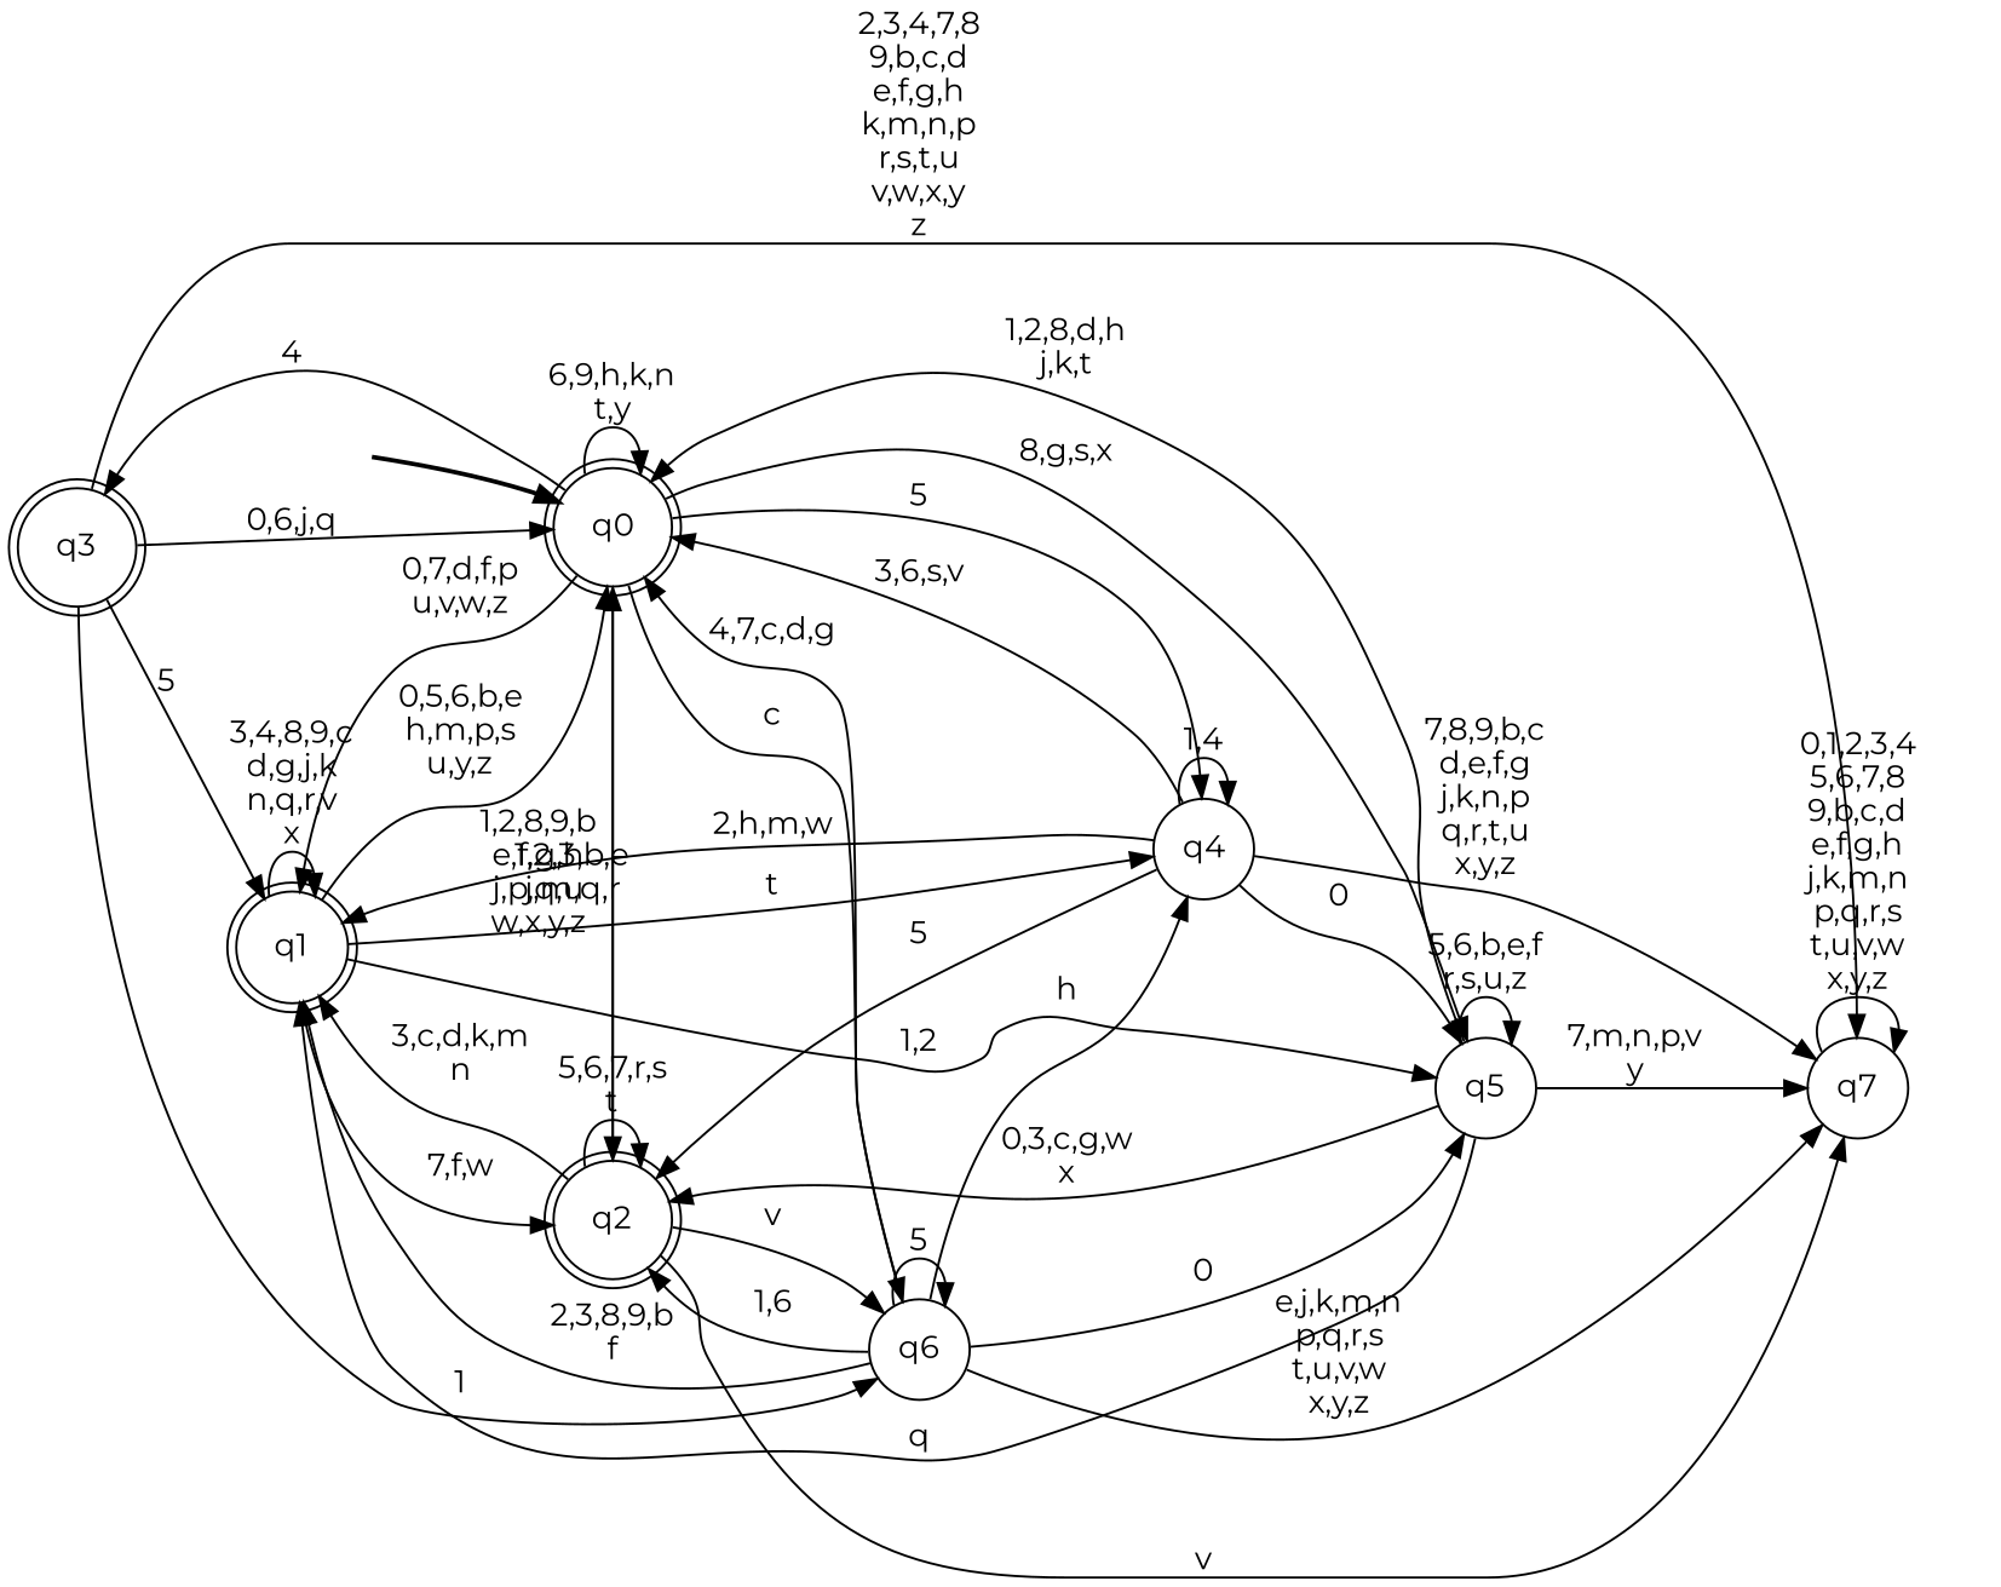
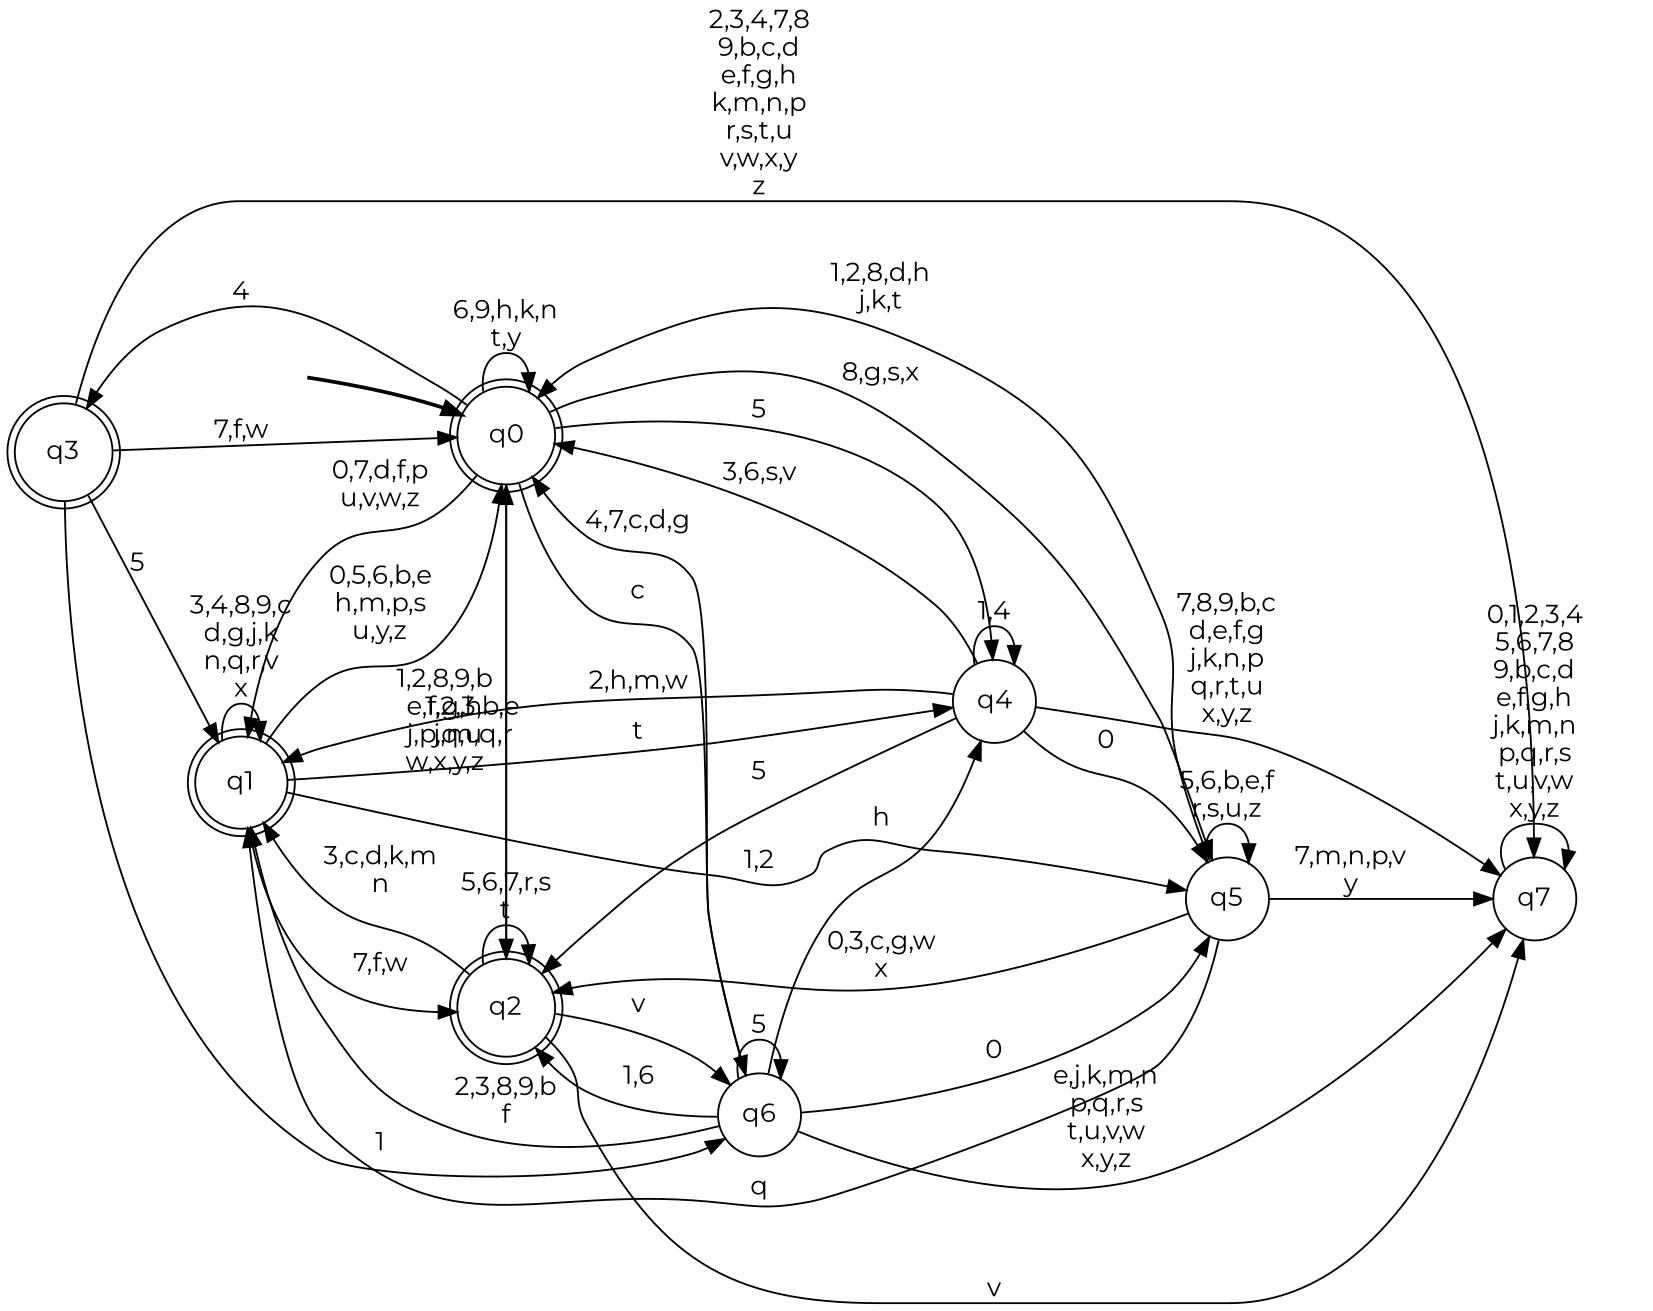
  digraph {
    fontname=Montserrat
    rankdir=LR
    node [fontname=Montserrat shape=doublecircle style="rounded,filled" color=black fillcolor=white]
    edge [fontname=Montserrat]
    __start0 [height=0 shape=none style=invis width=0 color="" fillcolor=""]
    n2 [label=q0]
    n3 [label=q1]
    n4 [label=q2]
    n5 [label=q3]
    n6 [label=q4 shape=circle style=filled]
    n7 [label=q5 shape=circle style=filled]
    n8 [label=q6 shape=circle style=filled]
    n9 [label=q7 shape=circle style=filled]
    subgraph cluster_1 {
      nodesep=0.15
      ranksep=0.15
      style=invis
      __start0
      n2
    }
    __start0 -> n2 [penwidth=2]
    n2 -> n2 [label="6,9,h,k,n\nt,y"]
    n2 -> n3 [label="0,7,d,f,p\nu,v,w,z"]
    n2 -> n4 [label="1,2,3,b,e\nj,m,q,r"]
    n2 -> n5 [label=4]
    n2 -> n6 [label=5]
    n2 -> n7 [label="8,g,s,x"]
    n2 -> n8 [label=c]
    n3 -> n2 [label="0,5,6,b,e\nh,m,p,s\nu,y,z"]
    n3 -> n3 [label="3,4,8,9,c\nd,g,j,k\nn,q,r,v\nx"]
    n3 -> n4 [label="7,f,w"]
    n3 -> n6 [label=t]
    n3 -> n7 [label="1,2"]
    n4 -> n2 [label="1,2,8,9,b\ne,f,g,h\nj,p,q,u\nw,x,y,z"]
    n4 -> n3 [label="3,c,d,k,m\nn"]
    n4 -> n4 [label="5,6,7,r,s\nt"]
    n4 -> n8 [label=v]
    n4 -> n9 [label=v]
-   n5 -> n2 [label="0,6,j,q"]
+   n5 -> n2 [label="7,f,w"]
    n5 -> n3 [label=5]
    n5 -> n8 [label=1]
    n5 -> n9 [label="2,3,4,7,8\n9,b,c,d\ne,f,g,h\nk,m,n,p\nr,s,t,u\nv,w,x,y\nz"]
    n6 -> n2 [label="3,6,s,v"]
    n6 -> n3 [label="2,h,m,w"]
    n6 -> n4 [label=5]
    n6 -> n6 [label="1,4"]
    n6 -> n7 [label=0]
    n6 -> n9 [label="7,8,9,b,c\nd,e,f,g\nj,k,n,p\nq,r,t,u\nx,y,z"]
    n7 -> n2 [label="1,2,8,d,h\nj,k,t"]
    n7 -> n3 [label=q]
    n7 -> n4 [label="0,3,c,g,w\nx"]
    n7 -> n7 [label="5,6,b,e,f\nr,s,u,z"]
    n7 -> n9 [label="7,m,n,p,v\ny"]
    n8 -> n2 [label="4,7,c,d,g"]
    n8 -> n3 [label="2,3,8,9,b\nf"]
    n8 -> n4 [label="1,6"]
    n8 -> n6 [label=h]
    n8 -> n7 [label=0]
    n8 -> n8 [label=5]
    n8 -> n9 [label="e,j,k,m,n\np,q,r,s\nt,u,v,w\nx,y,z"]
    n9 -> n9 [label="0,1,2,3,4\n5,6,7,8\n9,b,c,d\ne,f,g,h\nj,k,m,n\np,q,r,s\nt,u,v,w\nx,y,z"]
  }
